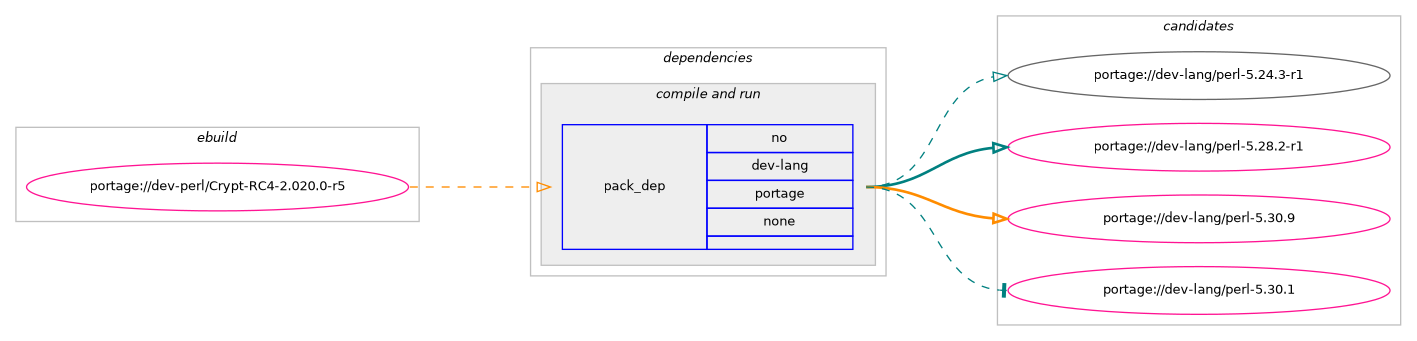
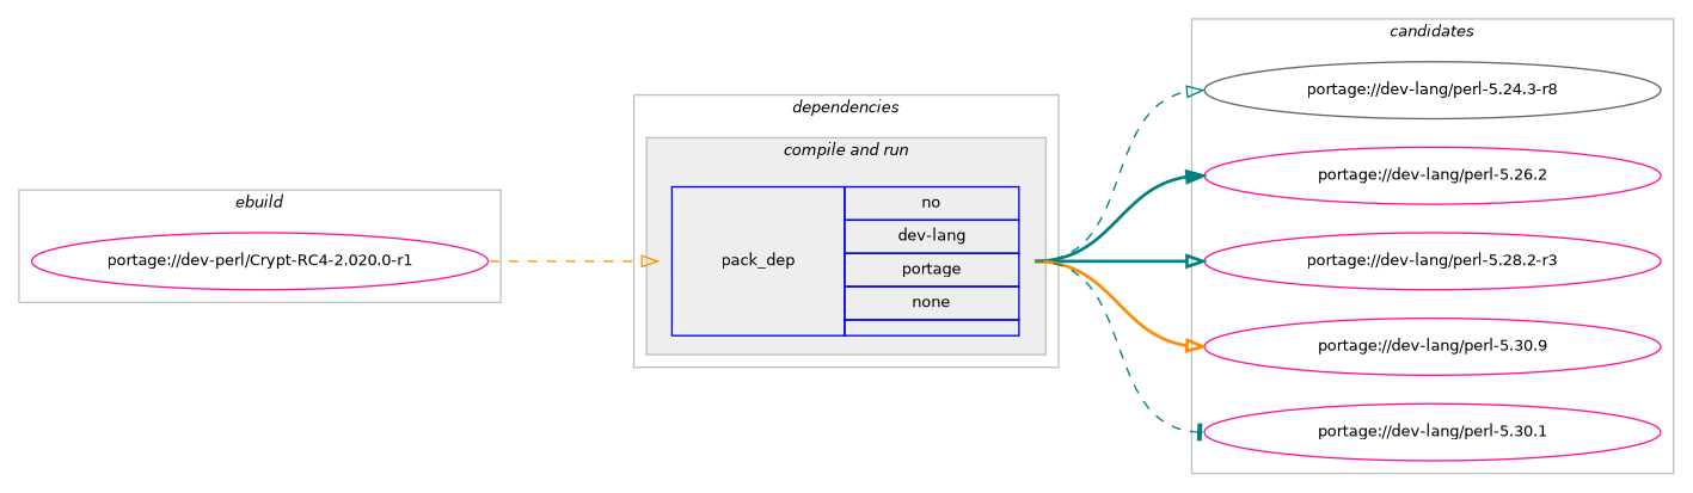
  digraph {
    compound=true
    concentrate=true
    fontname=Helvetica
    fontsize=10
    newrank=true
    rankdir=LR
    ranksep=1.5
    node [color=deeppink fontname=Helvetica fontsize=10]
    edge [arrowhead=onormal color=teal headport=w style=dashed tailport=e weight=100]
-   n1 [label="portage://dev-perl/Crypt-RC4-2.020.0-r5" width=4]
+   n1 [label="portage://dev-perl/Crypt-RC4-2.020.0-r1" width=4]
    n2 [color=blue label=<<TABLE BORDER="0" CELLBORDER="1" CELLSPACING="0" CELLPADDING="4" WIDTH="220"><TR><TD ROWSPAN="6" CELLPADDING="30">pack_dep</TD></TR><TR><TD WIDTH="110">no</TD></TR><TR><TD>dev-lang</TD></TR><TR><TD>portage</TD></TR><TR><TD>none</TD></TR><TR><TD></TD></TR></TABLE>> shape=none]
-   n3 [color=gray40 label="portage://dev-lang/perl-5.24.3-r1" width=4]
-   n5 [label="portage://dev-lang/perl-5.28.2-r1" width=4]
+   n3 [color=gray40 label="portage://dev-lang/perl-5.24.3-r8" width=4]
+   n4 [label="portage://dev-lang/perl-5.26.2" width=4]
+   n5 [label="portage://dev-lang/perl-5.28.2-r3" width=4]
    n6 [label="portage://dev-lang/perl-5.30.9" width=4]
    n7 [label="portage://dev-lang/perl-5.30.1" width=4]
    subgraph cluster_1 {
      color=gray
      label=<<i>ebuild</i>>
      rank=same
      n1
    }
    subgraph cluster_2 {
      color=gray
      label=<<i>dependencies</i>>
      subgraph cluster_3 {
        color=gray
        fillcolor="#eeeeee"
        label=<<i>compile</i>>
        style=filled
      }
      subgraph cluster_4 {
        color=gray
        fillcolor="#eeeeee"
        label=<<i>compile and run</i>>
        style=filled
        subgraph sub_5 {
          color=gray
          fillcolor="#eeeeee"
          label=<<i>compile and run</i>>
          style=filled
          n2
        }
      }
      subgraph cluster_6 {
        color=gray
        fillcolor="#eeeeee"
        label=<<i>run</i>>
        style=filled
      }
    }
    subgraph cluster_7 {
      color=gray
      label=<<i>candidates</i>>
      rank=same
      subgraph sub_8 {
        color=black
        label=<<i>candidates</i>>
        nodesep=1
        rank=same
        n3
+       n4
        n5
        n6
        n7
      }
    }
    n1 -> n2 [color=darkorange weight=20]
    n2 -> n3
+   n2 -> n4 [arrowhead=normal style=bold]
    n2 -> n5 [style=bold]
    n2 -> n6 [color=darkorange style=bold]
    n2 -> n7 [arrowhead=tee]
  }
